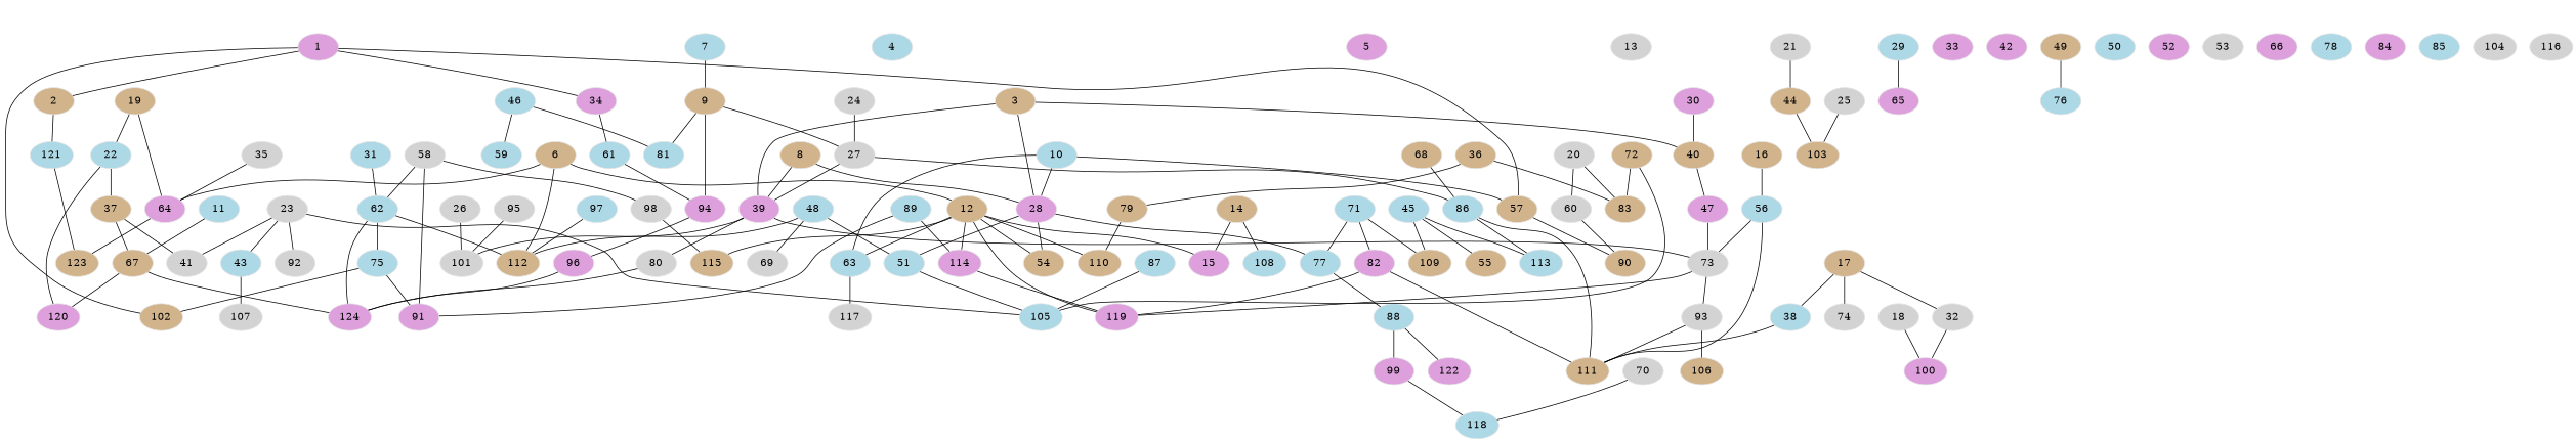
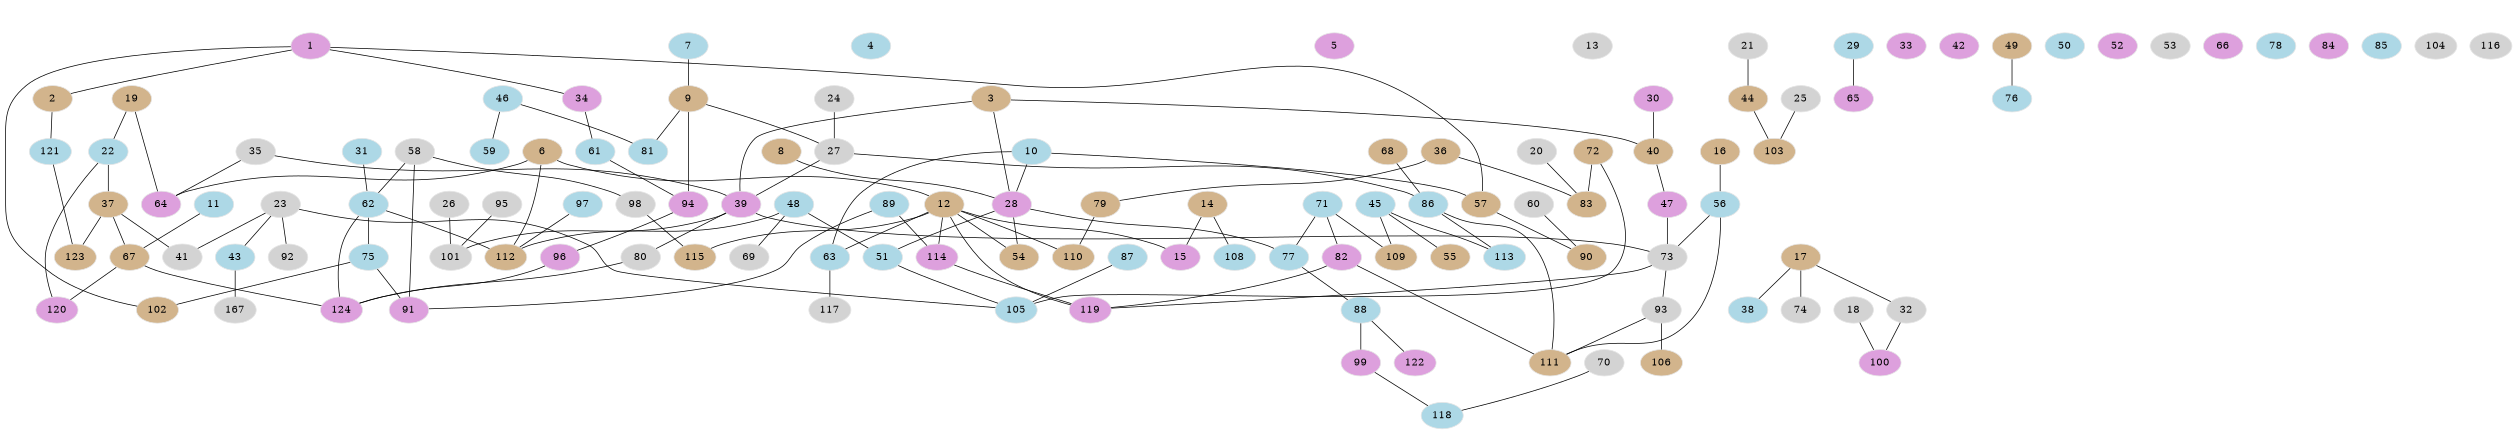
  graph {
    node [color=gray90 fillcolor=lightblue style=filled]
    1 [fillcolor=plum]
    2 [fillcolor=tan]
    34 [fillcolor=plum]
    57 [fillcolor=tan]
    102 [fillcolor=tan]
    121
    61
    90 [fillcolor=tan]
    123 [fillcolor=tan]
    3 [fillcolor=tan]
    28 [fillcolor=plum]
    39 [fillcolor=plum]
    40 [fillcolor=tan]
    54 [fillcolor=tan]
    51
    77
    101 [fillcolor=lightgrey]
    73 [fillcolor=lightgrey]
    80 [fillcolor=lightgrey]
    47 [fillcolor=plum]
    4
    5 [fillcolor=plum]
    6 [fillcolor=tan]
    12 [fillcolor=tan]
    64 [fillcolor=plum]
    112 [fillcolor=tan]
    63
    15 [fillcolor=plum]
    110 [fillcolor=tan]
    114 [fillcolor=plum]
    115 [fillcolor=tan]
    119 [fillcolor=plum]
    9 [fillcolor=tan]
    7
    27 [fillcolor=lightgrey]
    81
    94 [fillcolor=plum]
    8 [fillcolor=tan]
    86
    96 [fillcolor=plum]
    10
    117 [fillcolor=lightgrey]
    67 [fillcolor=tan]
    11
    120 [fillcolor=plum]
    124 [fillcolor=plum]
    13 [fillcolor=lightgrey]
    14 [fillcolor=tan]
    108
    16 [fillcolor=tan]
    56
    111 [fillcolor=tan]
    17 [fillcolor=tan]
    32 [fillcolor=lightgrey]
    38
    74 [fillcolor=lightgrey]
    100 [fillcolor=plum]
    18 [fillcolor=lightgrey]
    19 [fillcolor=tan]
    22
    37 [fillcolor=tan]
    20 [fillcolor=lightgrey]
    60 [fillcolor=lightgrey]
    83 [fillcolor=tan]
    21 [fillcolor=lightgrey]
    44 [fillcolor=tan]
    103 [fillcolor=tan]
    41 [fillcolor=lightgrey]
    23 [fillcolor=lightgrey]
    43
    92 [fillcolor=lightgrey]
    105
-   107 [fillcolor=lightgrey]
+   107 [fillcolor=lightgrey label=167]
    24 [fillcolor=lightgrey]
    25 [fillcolor=lightgrey]
    26 [fillcolor=lightgrey]
    113
    88
    65 [fillcolor=plum]
    29
    30 [fillcolor=plum]
    31
    62
    75
    33 [fillcolor=plum]
    35 [fillcolor=lightgrey]
    36 [fillcolor=tan]
    79 [fillcolor=tan]
    93 [fillcolor=lightgrey]
    42 [fillcolor=plum]
    55 [fillcolor=tan]
    45
    109 [fillcolor=tan]
    46
    59
    48
    69 [fillcolor=lightgrey]
    49 [fillcolor=tan]
    76
    50
    52 [fillcolor=plum]
    53 [fillcolor=lightgrey]
    58 [fillcolor=lightgrey]
    91 [fillcolor=plum]
    98 [fillcolor=lightgrey]
    97
    66 [fillcolor=plum]
    68 [fillcolor=tan]
    70 [fillcolor=lightgrey]
    118
    71
    82 [fillcolor=plum]
    72 [fillcolor=tan]
    106 [fillcolor=tan]
    99 [fillcolor=plum]
    122 [fillcolor=plum]
    78
    84 [fillcolor=plum]
    85
    87
    89
    95 [fillcolor=lightgrey]
    104 [fillcolor=lightgrey]
    116 [fillcolor=lightgrey]
    1 -- 2
    1 -- 34
    1 -- 57
    1 -- 102
    2 -- 121
    34 -- 61
    57 -- 90
    121 -- 123
    61 -- 94
    3 -- 28
    3 -- 39
    3 -- 40
    28 -- 54
    28 -- 51
    28 -- 77
    39 -- 101
    39 -- 73
    39 -- 80
    40 -- 47
    51 -- 105
    77 -- 88
    73 -- 119
    73 -- 93
    80 -- 124
    47 -- 73
    6 -- 12
    6 -- 64
    6 -- 112
    12 -- 54
    12 -- 63
    12 -- 15
    12 -- 110
    12 -- 114
    12 -- 115
    12 -- 119
    63 -- 117
    114 -- 119
    9 -- 27
    9 -- 81
    9 -- 94
    7 -- 9
    27 -- 39
    27 -- 86
    94 -- 96
    8 -- 28
    86 -- 111
    86 -- 113
    96 -- 124
    10 -- 57
    10 -- 28
    10 -- 63
    67 -- 120
    67 -- 124
    11 -- 67
    14 -- 15
    14 -- 108
    16 -- 56
    56 -- 73
    56 -- 111
    17 -- 32
    17 -- 38
    17 -- 74
    32 -- 100
-   38 -- 111
    18 -- 100
    19 -- 64
    19 -- 22
    22 -- 120
    22 -- 37
-   64 -- 123
+   37 -- 123
    37 -- 67
    37 -- 41
-   20 -- 60
    20 -- 83
    60 -- 90
    21 -- 44
    44 -- 103
    23 -- 41
    23 -- 43
    23 -- 92
    23 -- 105
    43 -- 107
    24 -- 27
    25 -- 103
    26 -- 101
    88 -- 99
    88 -- 122
    29 -- 65
    30 -- 40
    31 -- 62
    62 -- 112
    62 -- 124
    62 -- 75
    75 -- 102
    75 -- 91
-   8 -- 39
+   35 -- 39
    35 -- 64
    36 -- 83
    36 -- 79
    79 -- 110
    93 -- 111
    93 -- 106
    45 -- 113
    45 -- 55
    45 -- 109
    46 -- 81
    46 -- 59
    48 -- 51
    48 -- 112
    48 -- 69
    49 -- 76
    58 -- 62
    58 -- 91
    58 -- 98
    98 -- 115
    97 -- 112
    68 -- 86
    70 -- 118
    71 -- 77
    71 -- 109
    71 -- 82
    82 -- 119
    82 -- 111
    72 -- 83
    72 -- 105
    99 -- 118
    87 -- 105
    89 -- 114
    89 -- 91
    95 -- 101
  }
